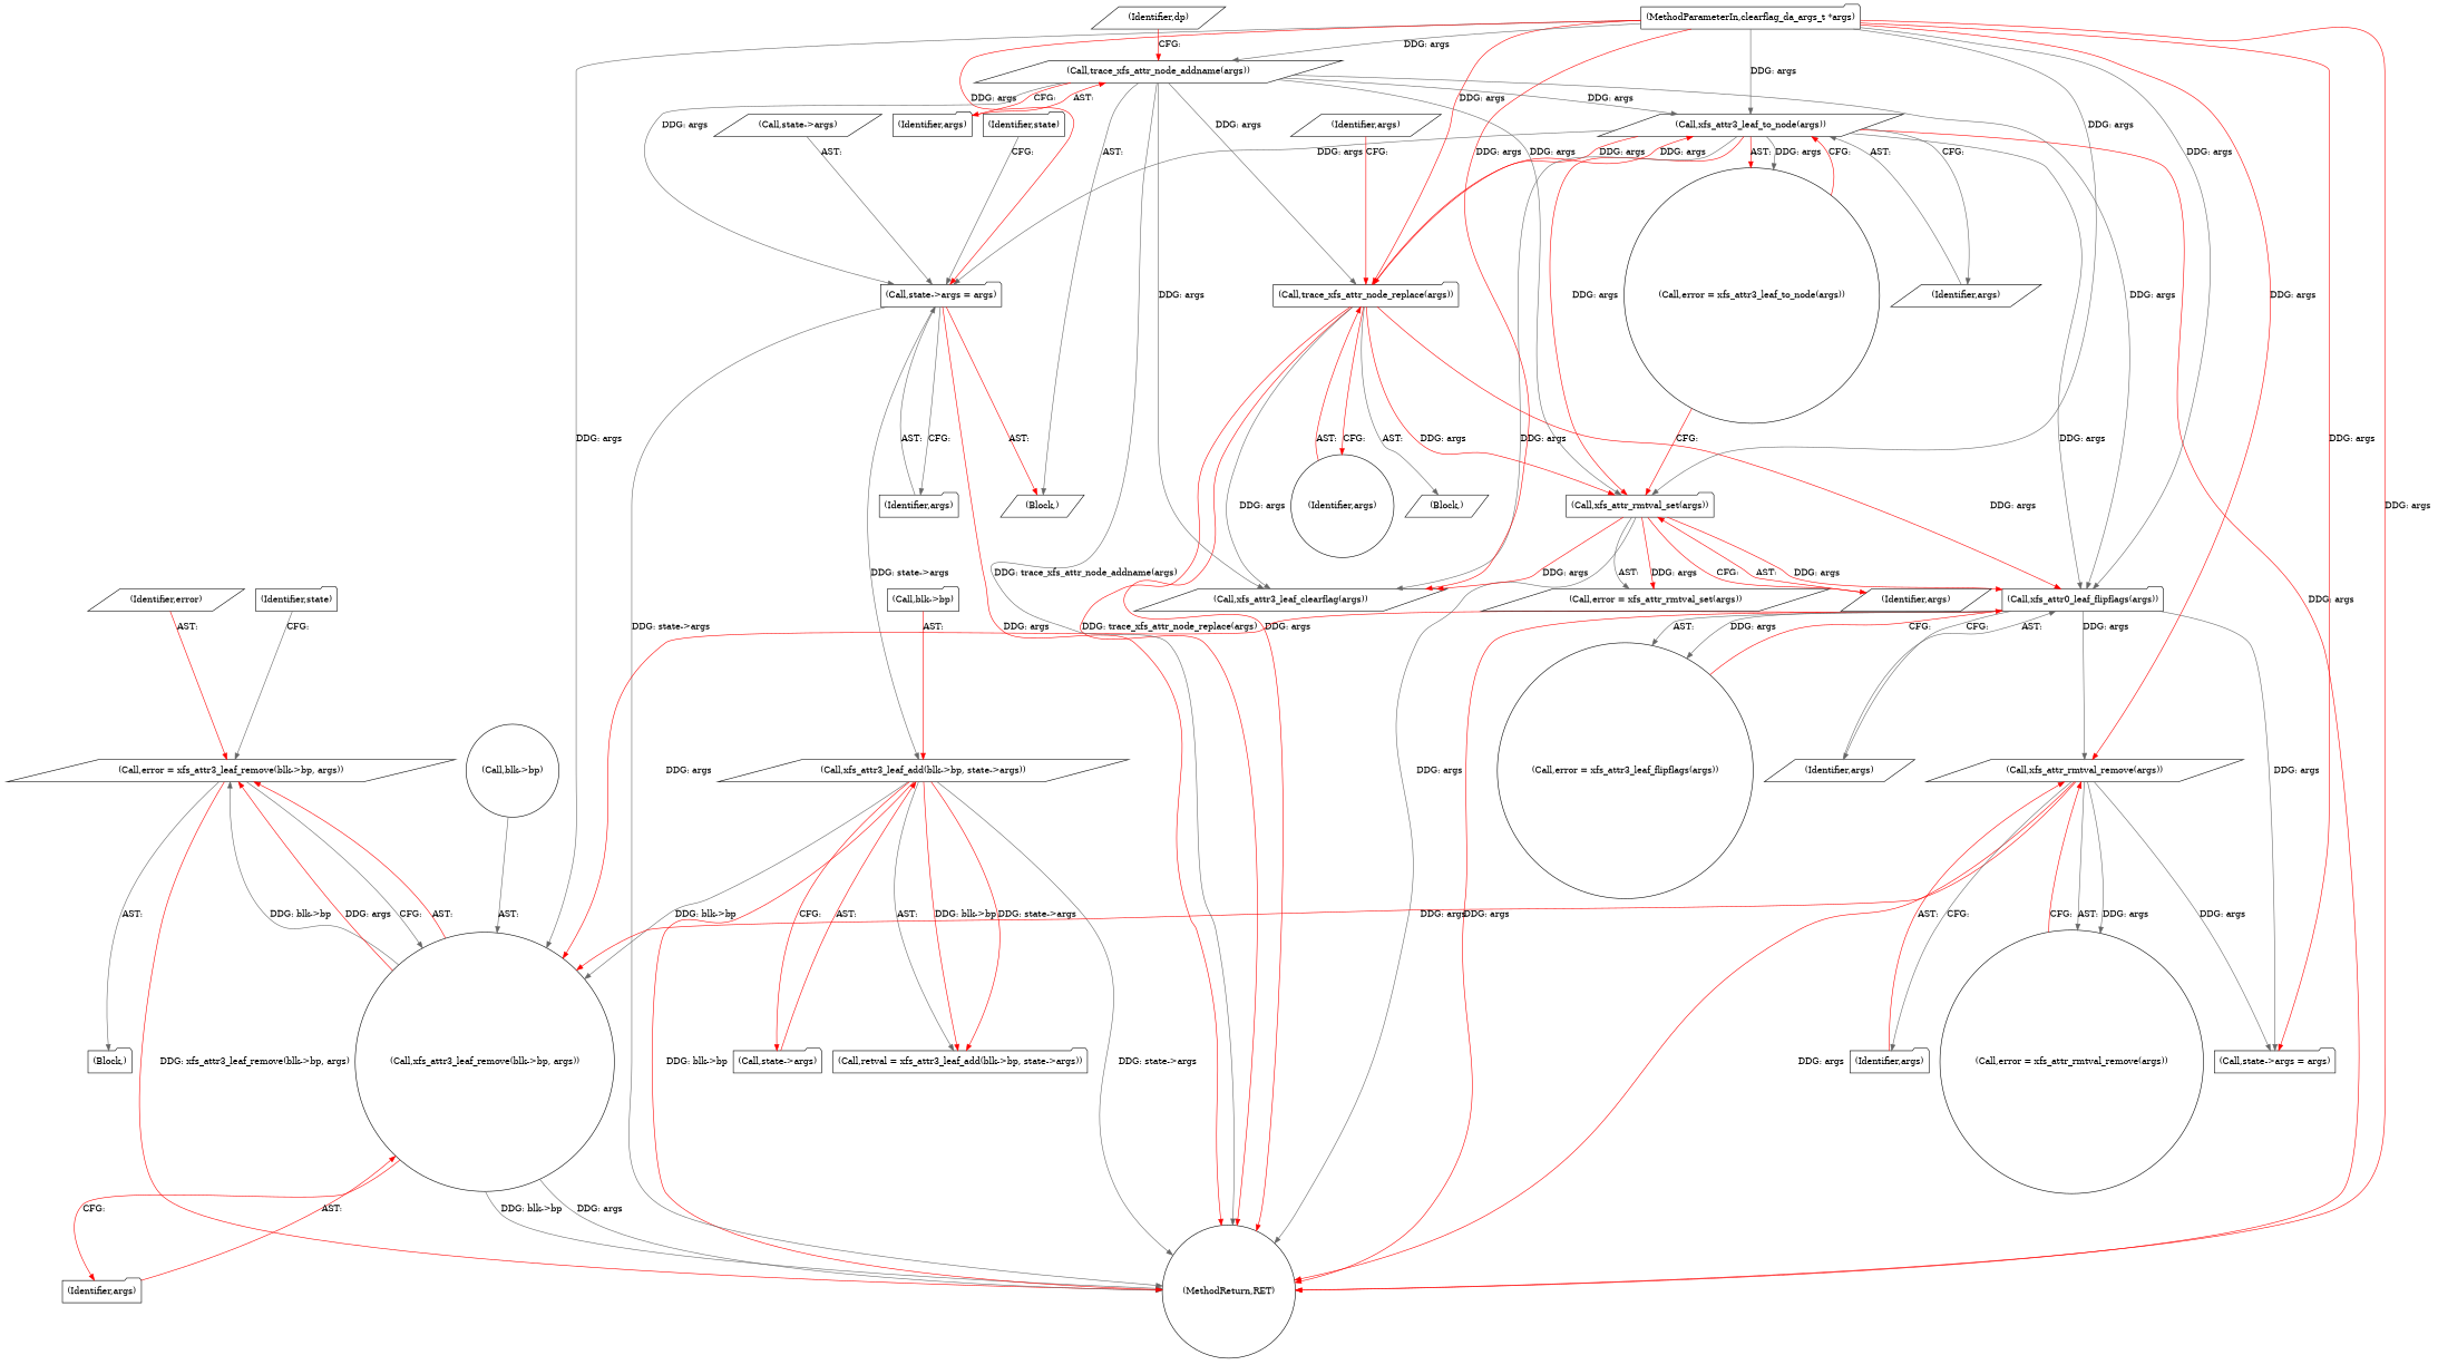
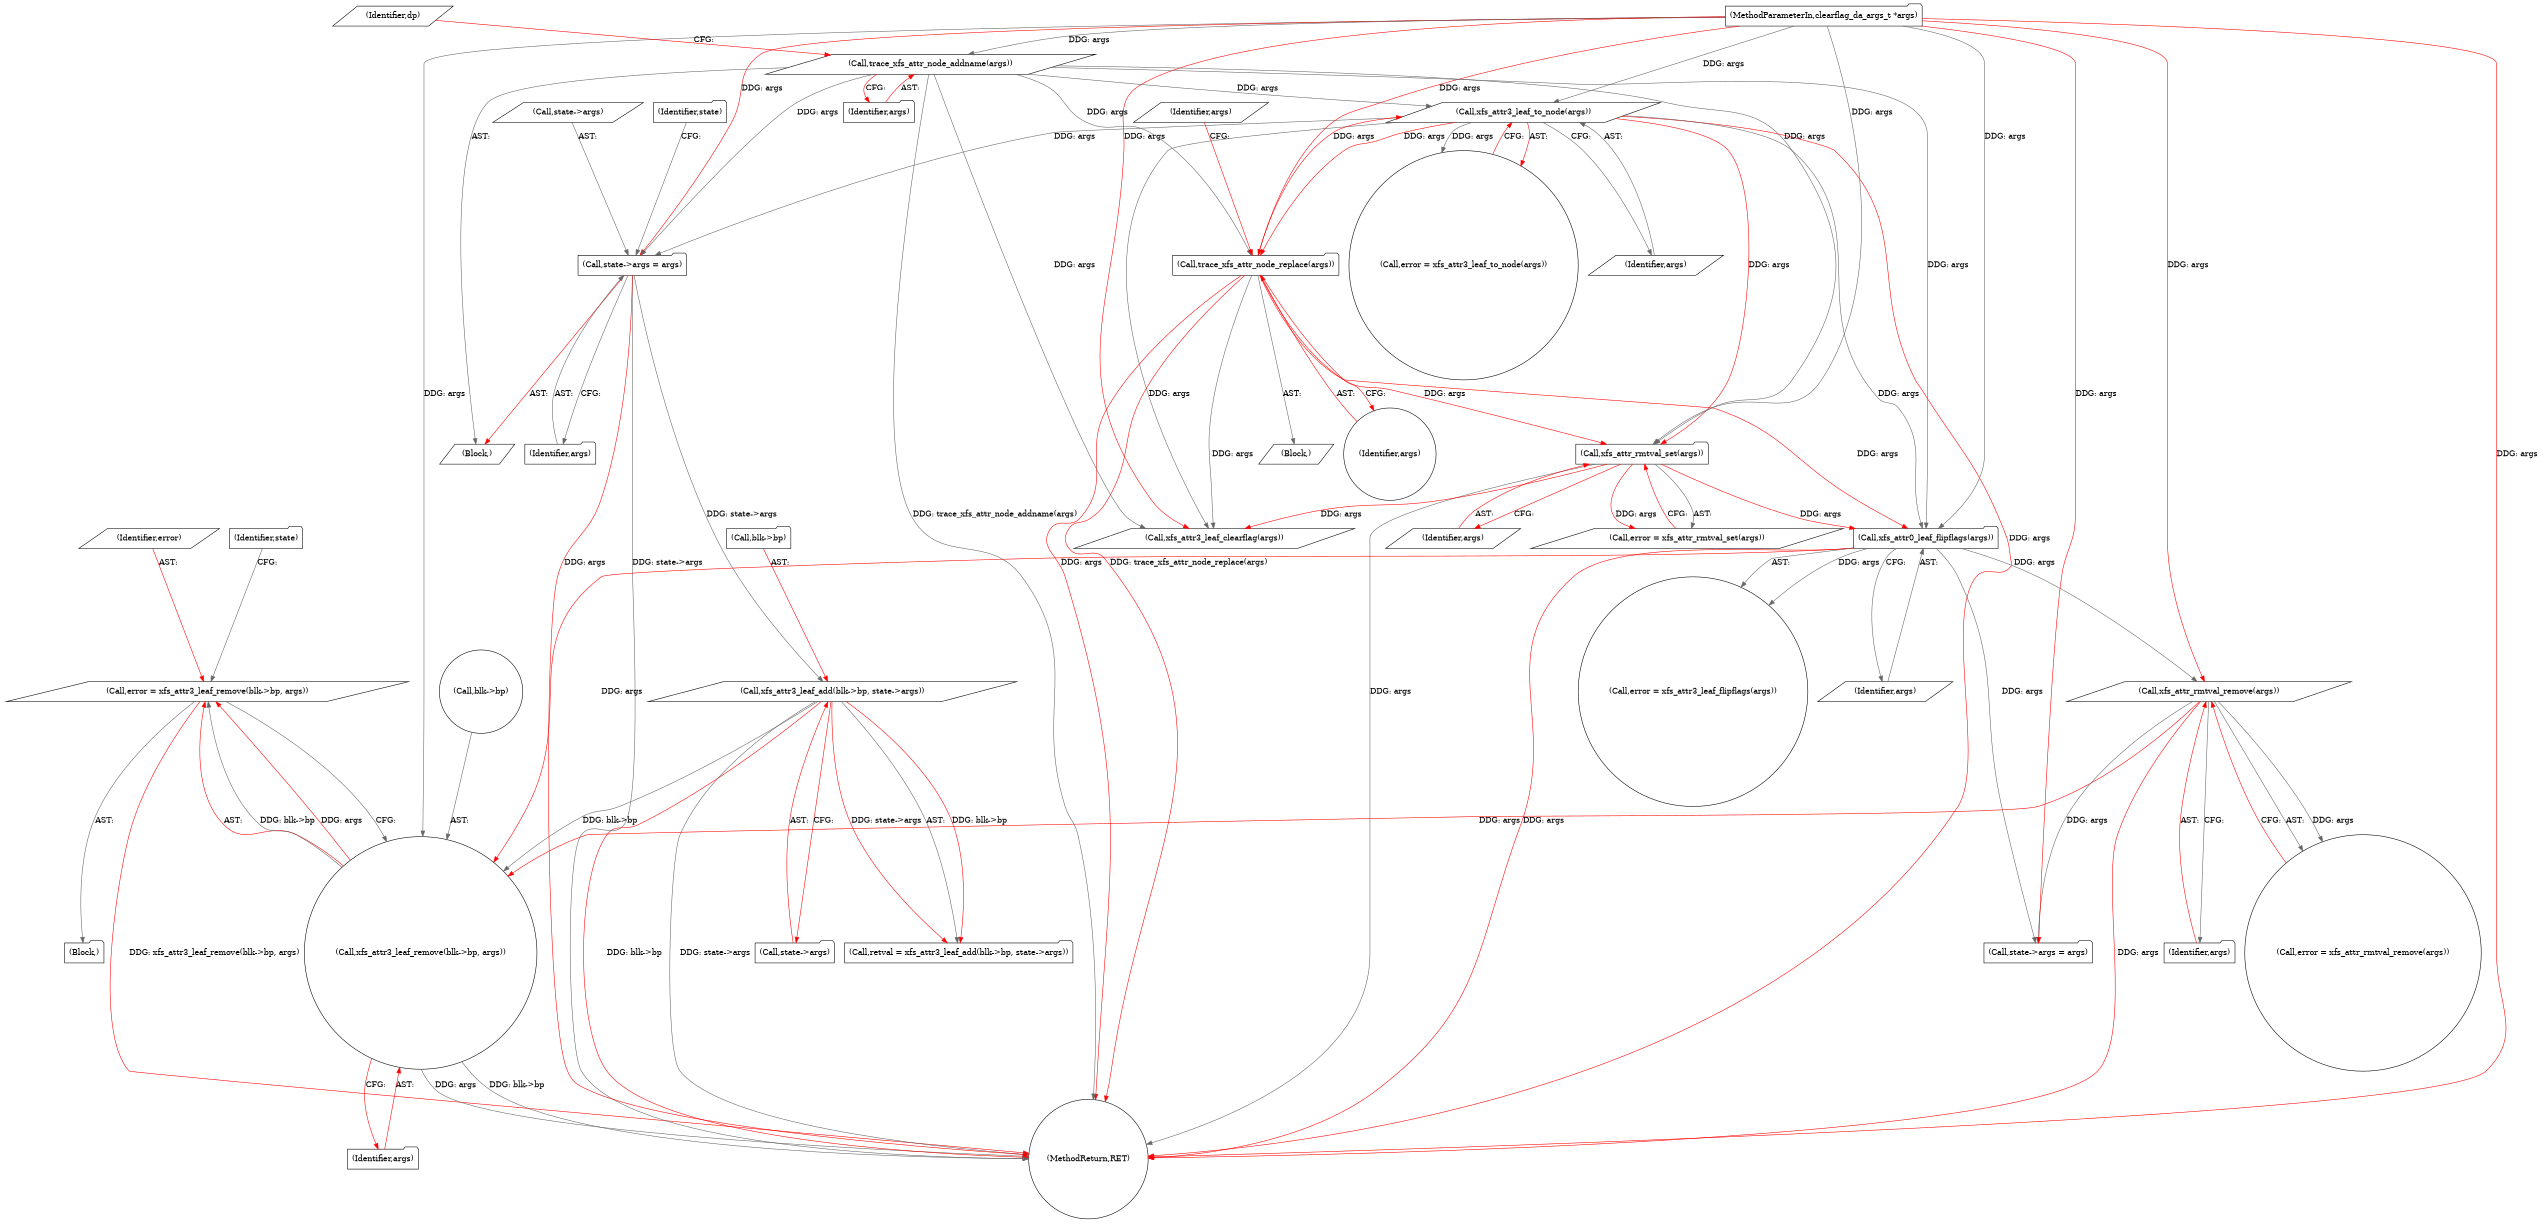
  digraph {
    node [shape=parallelogram]
    edge [color=gray40]
    n1 [label="(Call,error = xfs_attr3_leaf_remove(blk->bp, args))"]
    n2 [label="(Call,xfs_attr3_leaf_remove(blk->bp, args))" shape=circle]
    n3 [label="(Block,)" shape=folder]
    n4 [label="(MethodReturn,RET)" shape=circle]
    n5 [label="(Identifier,args)" shape=folder]
    n6 [label="(Call,xfs_attr3_leaf_add(blk->bp, state->args))"]
    n7 [label="(Call,state->args)" shape=folder]
    n8 [label="(Call,retval = xfs_attr3_leaf_add(blk->bp, state->args))" shape=folder]
    n9 [label="(Call,state->args = args)" shape=folder]
    n10 [label="(Identifier,args)" shape=folder]
    n11 [label="(Block,)"]
    n12 [label="(Call,xfs_attr3_leaf_to_node(args))"]
    n13 [label="(Call,trace_xfs_attr_node_replace(args))" shape=folder]
    n14 [label="(Call,xfs_attr0_leaf_flipflags(args))" shape=folder]
    n15 [label="(Call,xfs_attr_rmtval_set(args))" shape=folder]
    n16 [label="(Call,error = xfs_attr3_leaf_to_node(args))" shape=circle]
    n17 [label="(Identifier,args)"]
    n18 [label="(Call,xfs_attr3_leaf_clearflag(args))"]
    n19 [label="(Identifier,args)" shape=circle]
    n20 [label="(Block,)"]
    n21 [label="(Call,xfs_attr_rmtval_remove(args))"]
    n22 [label="(Call,state->args = args)" shape=folder]
    n23 [label="(Call,error = xfs_attr3_leaf_flipflags(args))" shape=circle]
    n24 [label="(Identifier,args)"]
    n25 [label="(Call,error = xfs_attr_rmtval_set(args))"]
    n26 [label="(Identifier,args)"]
    n27 [label="(MethodParameterIn,clearflag_da_args_t *args)" shape=folder]
    n28 [label="(Call,trace_xfs_attr_node_addname(args))"]
    n29 [label="(Identifier,args)" shape=folder]
    n30 [label="(Identifier,args)" shape=folder]
    n31 [label="(Call,error = xfs_attr_rmtval_remove(args))" shape=circle]
    n32 [label="(Call,blk->bp)" shape=circle]
    n33 [label="(Call,state->args)"]
    n34 [label="(Identifier,state)" shape=folder]
    n35 [label="(Identifier,state)" shape=folder]
    n36 [label="(Identifier,args)"]
    n37 [label="(Identifier,dp)"]
    n38 [label="(Identifier,error)"]
    n39 [label="(Call,blk->bp)" shape=folder]
    n1 -> n2 [label="CFG: "]
    n1 -> n3 [label="AST: "]
    n1 -> n4 [color=red label="DDG: xfs_attr3_leaf_remove(blk->bp, args)"]
    n2 -> n1 [color=red label="AST: "]
    n2 -> n1 [label="DDG: blk->bp"]
    n2 -> n1 [color=red label="DDG: args"]
    n2 -> n4 [label="DDG: args"]
    n2 -> n4 [label="DDG: blk->bp"]
    n2 -> n5 [color=red label="CFG: "]
    n5 -> n2 [color=red label="AST: "]
    n6 -> n2 [label="DDG: blk->bp"]
    n6 -> n4 [color=red label="DDG: blk->bp"]
    n6 -> n4 [label="DDG: state->args"]
    n6 -> n7 [color=red label="CFG: "]
    n6 -> n8 [label="AST: "]
    n6 -> n8 [color=red label="DDG: blk->bp"]
    n6 -> n8 [color=red label="DDG: state->args"]
    n7 -> n6 [color=red label="AST: "]
    n9 -> n4 [label="DDG: state->args"]
    n9 -> n4 [color=red label="DDG: args"]
    n9 -> n6 [label="DDG: state->args"]
    n9 -> n10 [label="CFG: "]
    n9 -> n11 [color=red label="AST: "]
    n10 -> n9 [label="AST: "]
    n12 -> n4 [color=red label="DDG: args"]
    n12 -> n9 [label="DDG: args"]
    n12 -> n13 [color=red label="DDG: args"]
    n12 -> n14 [label="DDG: args"]
    n12 -> n15 [color=red label="DDG: args"]
    n12 -> n16 [color=red label="AST: "]
    n12 -> n16 [label="DDG: args"]
    n12 -> n17 [label="CFG: "]
    n12 -> n18 [label="DDG: args"]
    n13 -> n4 [color=red label="DDG: args"]
    n13 -> n4 [color=red label="DDG: trace_xfs_attr_node_replace(args)"]
    n13 -> n12 [color=red label="DDG: args"]
    n13 -> n14 [color=red label="DDG: args"]
    n13 -> n15 [color=red label="DDG: args"]
    n13 -> n18 [label="DDG: args"]
    n13 -> n19 [color=red label="CFG: "]
    n13 -> n20 [label="AST: "]
    n14 -> n2 [color=red label="DDG: args"]
    n14 -> n4 [color=red label="DDG: args"]
    n14 -> n21 [label="DDG: args"]
    n14 -> n22 [label="DDG: args"]
    n14 -> n23 [label="AST: "]
    n14 -> n23 [label="DDG: args"]
    n14 -> n24 [label="CFG: "]
    n15 -> n4 [label="DDG: args"]
    n15 -> n14 [color=red label="DDG: args"]
    n15 -> n18 [color=red label="DDG: args"]
    n15 -> n25 [label="AST: "]
    n15 -> n25 [color=red label="DDG: args"]
    n15 -> n26 [color=red label="CFG: "]
    n16 -> n12 [color=red label="CFG: "]
    n17 -> n12 [label="AST: "]
    n19 -> n13 [color=red label="AST: "]
    n21 -> n2 [color=red label="DDG: args"]
    n21 -> n4 [color=red label="DDG: args"]
    n21 -> n22 [label="DDG: args"]
    n21 -> n30 [label="CFG: "]
    n21 -> n31 [label="AST: "]
    n21 -> n31 [label="DDG: args"]
-   n23 -> n14 [color=red label="CFG: "]
    n24 -> n14 [label="AST: "]
-   n16 -> n15 [color=red label="CFG: "]
+   n25 -> n15 [color=red label="CFG: "]
    n26 -> n15 [color=red label="AST: "]
    n27 -> n2 [label="DDG: args"]
    n27 -> n4 [color=red label="DDG: args"]
    n27 -> n9 [color=red label="DDG: args"]
    n27 -> n12 [label="DDG: args"]
    n27 -> n13 [color=red label="DDG: args"]
    n27 -> n14 [label="DDG: args"]
    n27 -> n15 [label="DDG: args"]
    n27 -> n18 [color=red label="DDG: args"]
    n27 -> n21 [color=red label="DDG: args"]
    n27 -> n22 [color=red label="DDG: args"]
    n27 -> n28 [label="DDG: args"]
    n28 -> n4 [label="DDG: trace_xfs_attr_node_addname(args)"]
    n28 -> n9 [label="DDG: args"]
    n28 -> n11 [label="AST: "]
    n28 -> n12 [label="DDG: args"]
    n28 -> n13 [label="DDG: args"]
    n28 -> n14 [label="DDG: args"]
    n28 -> n15 [label="DDG: args"]
    n28 -> n18 [label="DDG: args"]
    n28 -> n29 [color=red label="CFG: "]
    n29 -> n28 [color=red label="AST: "]
    n30 -> n21 [color=red label="AST: "]
    n31 -> n21 [color=red label="CFG: "]
    n32 -> n2 [label="AST: "]
    n33 -> n9 [label="AST: "]
    n34 -> n9 [label="CFG: "]
    n35 -> n1 [label="CFG: "]
    n36 -> n13 [color=red label="CFG: "]
    n37 -> n28 [color=red label="CFG: "]
    n38 -> n1 [color=red label="AST: "]
    n39 -> n6 [color=red label="AST: "]
  }
